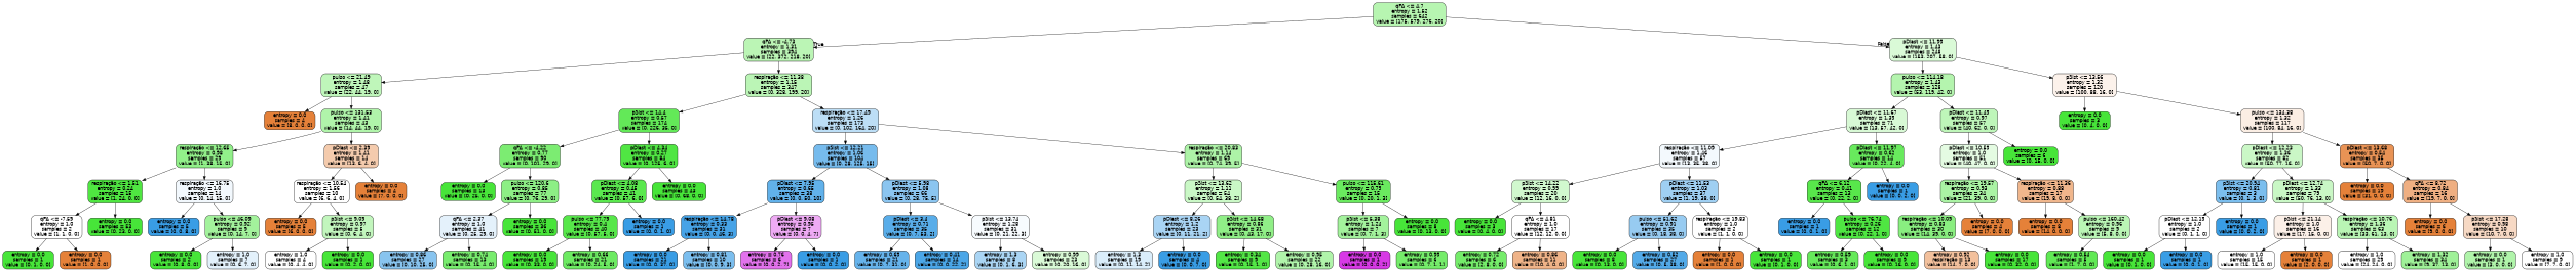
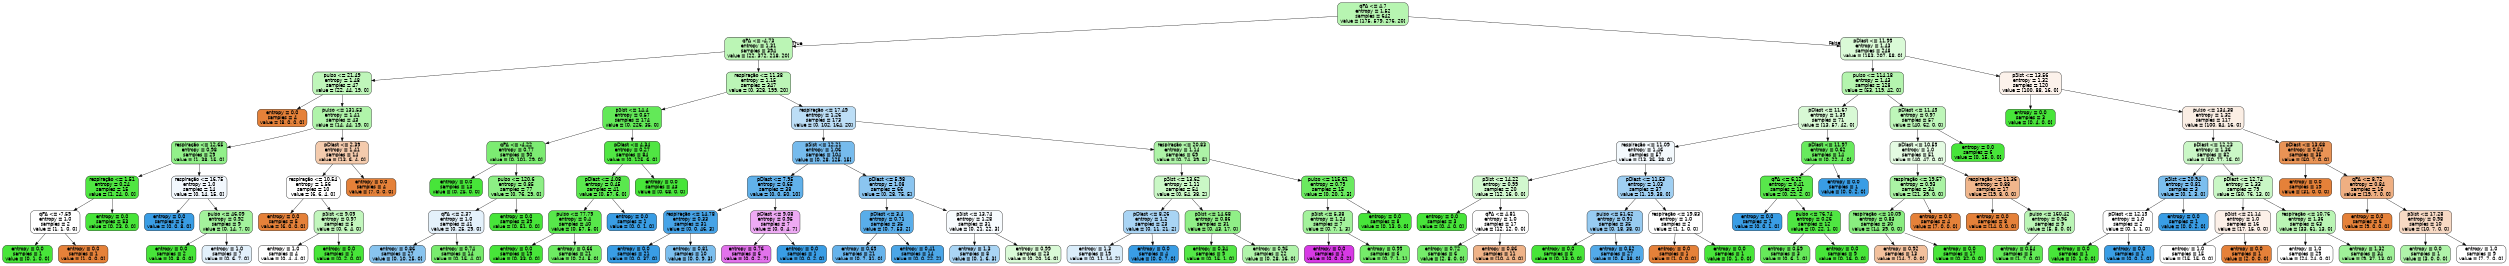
  digraph {
    node [color=black fillcolor="#47e539" fontname=helvetica shape=box style="filled, rounded"]
    edge [fontname=helvetica]
    n1 [fillcolor="#b7f5b1" label="qPA <= 4.7\nentropy = 1.52\nsamples = 642\nvalue = [175, 579, 276, 20]"]
    n2 [fillcolor="#bbf5b5" label="qPA <= -4.73\nentropy = 1.31\nsamples = 394\nvalue = [22, 372, 218, 20]"]
    n3 [fillcolor="#dafad7" label="pDiast <= 11.99\nentropy = 1.43\nsamples = 248\nvalue = [153, 207, 58, 0]"]
    n4 [fillcolor="#bff6ba" label="pulso <= 21.49\nentropy = 1.48\nsamples = 47\nvalue = [22, 44, 19, 0]"]
    n5 [fillcolor="#bbf5b6" label="respiração <= 11.38\nentropy = 1.15\nsamples = 347\nvalue = [0, 328, 199, 20]"]
    n6 [fillcolor="#b4f4ae" label="pulso <= 114.18\nentropy = 1.43\nsamples = 128\nvalue = [53, 119, 42, 0]"]
    n7 [fillcolor="#fcf2eb" label="pSist <= 13.56\nentropy = 1.32\nsamples = 120\nvalue = [100, 88, 16, 0]"]
    n8 [fillcolor="#e58139" label="entropy = 0.0\nsamples = 4\nvalue = [8, 0, 0, 0]"]
    n9 [fillcolor="#b0f4aa" label="pulso <= 131.53\nentropy = 1.41\nsamples = 43\nvalue = [14, 44, 19, 0]"]
    n10 [fillcolor="#63e958" label="pSist <= 14.4\nentropy = 0.57\nsamples = 174\nvalue = [0, 226, 35, 0]"]
    n11 [fillcolor="#bcdef6" label="respiração <= 17.49\nentropy = 1.26\nsamples = 173\nvalue = [0, 102, 164, 20]"]
    n12 [fillcolor="#92f08a" label="respiração <= 12.65\nentropy = 0.98\nsamples = 29\nvalue = [1, 38, 15, 0]"]
    n13 [fillcolor="#f4cbad" label="pDiast <= 2.39\nentropy = 1.41\nsamples = 14\nvalue = [13, 6, 4, 0]"]
    n14 [fillcolor="#4fe641" label="respiração <= 1.51\nentropy = 0.24\nsamples = 15\nvalue = [1, 24, 0, 0]"]
    n15 [fillcolor="#f2f8fd" label="respiração <= 16.75\nentropy = 1.0\nsamples = 14\nvalue = [0, 14, 15, 0]"]
    n16 [fillcolor="#ffffff" label="respiração <= 10.54\nentropy = 1.56\nsamples = 10\nvalue = [6, 6, 4, 0]"]
    n17 [fillcolor="#e58139" label="entropy = 0.0\nsamples = 4\nvalue = [7, 0, 0, 0]"]
    n18 [fillcolor="#ffffff" label="qPA <= -7.59\nentropy = 1.0\nsamples = 2\nvalue = [1, 1, 0, 0]"]
    n19 [label="entropy = 0.0\nsamples = 53\nvalue = [0, 23, 0, 0]"]
    n20 [fillcolor="#399de5" label="entropy = 0.0\nsamples = 5\nvalue = [0, 0, 8, 0]"]
    n21 [fillcolor="#a3f29c" label="pulso <= 46.09\nentropy = 0.92\nsamples = 9\nvalue = [0, 14, 7, 0]"]
    n22 [label="entropy = 0.0\nsamples = 1\nvalue = [0, 1, 0, 0]"]
    n23 [fillcolor="#e58139" label="entropy = 0.0\nsamples = 1\nvalue = [1, 0, 0, 0]"]
    n24 [label="entropy = 0.0\nsamples = 2\nvalue = [0, 8, 0, 0]"]
    n25 [fillcolor="#e3f1fb" label="entropy = 1.0\nsamples = 7\nvalue = [0, 6, 7, 0]"]
    n26 [fillcolor="#e58139" label="entropy = 0.0\nsamples = 5\nvalue = [6, 0, 0, 0]"]
    n27 [fillcolor="#c2f6bd" label="pSist <= 9.09\nentropy = 0.97\nsamples = 5\nvalue = [0, 6, 4, 0]"]
    n28 [fillcolor="#ffffff" label="entropy = 1.0\nsamples = 4\nvalue = [0, 4, 4, 0]"]
    n29 [label="entropy = 0.0\nsamples = 1\nvalue = [0, 2, 0, 0]"]
    n30 [fillcolor="#7cec72" label="qPA <= -4.22\nentropy = 0.77\nsamples = 90\nvalue = [0, 101, 29, 0]"]
    n31 [fillcolor="#50e643" label="pDiast <= 4.34\nentropy = 0.27\nsamples = 84\nvalue = [0, 125, 6, 0]"]
    n32 [fillcolor="#76bbed" label="pSist <= 12.21\nentropy = 1.06\nsamples = 104\nvalue = [0, 28, 125, 15]"]
    n33 [fillcolor="#adf3a7" label="respiração <= 20.83\nentropy = 1.14\nsamples = 69\nvalue = [0, 74, 39, 5]"]
    n34 [label="entropy = 0.0\nsamples = 13\nvalue = [0, 25, 0, 0]"]
    n35 [fillcolor="#8def85" label="pulso <= 120.6\nentropy = 0.85\nsamples = 77\nvalue = [0, 76, 29, 0]"]
    n36 [fillcolor="#5ae84e" label="pDiast <= 4.08\nentropy = 0.45\nsamples = 41\nvalue = [0, 57, 6, 0]"]
    n37 [label="entropy = 0.0\nsamples = 43\nvalue = [0, 68, 0, 0]"]
    n38 [fillcolor="#e4f1fb" label="qPA <= 2.37\nentropy = 1.0\nsamples = 41\nvalue = [0, 25, 29, 0]"]
-   n39 [label="entropy = 0.0\nsamples = 36\nvalue = [0, 51, 0, 0]"]
+   n39 [label="entropy = 0.0\nsamples = 39\nvalue = [0, 51, 0, 0]"]
    n40 [fillcolor="#88c4ef" label="entropy = 0.86\nsamples = 27\nvalue = [0, 10, 25, 0]"]
-   n41 [fillcolor="#78ec6e" label="entropy = 0.74\nsamples = 13\nvalue = [0, 15, 4, 0]"]
+   n41 [fillcolor="#78ec6e" label="entropy = 0.74\nsamples = 14\nvalue = [0, 15, 4, 0]"]
    n42 [fillcolor="#57e74a" label="pulso <= 77.79\nentropy = 0.4\nsamples = 40\nvalue = [0, 57, 5, 0]"]
    n43 [fillcolor="#399de5" label="entropy = 0.0\nsamples = 1\nvalue = [0, 0, 1, 0]"]
    n44 [label="entropy = 0.0\nsamples = 19\nvalue = [0, 33, 0, 0]"]
    n45 [fillcolor="#6dea62" label="entropy = 0.66\nsamples = 21\nvalue = [0, 24, 5, 0]"]
    n46 [fillcolor="#61b1ea" label="pDiast <= 7.95\nentropy = 0.65\nsamples = 38\nvalue = [0, 0, 50, 10]"]
    n47 [fillcolor="#8bc5f0" label="pDiast <= 5.98\nentropy = 1.08\nsamples = 66\nvalue = [0, 28, 75, 5]"]
    n48 [fillcolor="#caf8c6" label="pSist <= 13.62\nentropy = 1.11\nsamples = 54\nvalue = [0, 54, 38, 2]"]
    n49 [fillcolor="#6aea5f" label="pulso <= 115.61\nentropy = 0.79\nsamples = 15\nvalue = [0, 20, 1, 3]"]
    n50 [fillcolor="#46a3e7" label="respiração <= 14.78\nentropy = 0.33\nsamples = 31\nvalue = [0, 0, 46, 3]"]
    n51 [fillcolor="#eeaaf4" label="pDiast <= 9.08\nentropy = 0.95\nsamples = 7\nvalue = [0, 0, 4, 7]"]
    n52 [fillcolor="#59ade9" label="pDiast <= 3.4\nentropy = 0.71\nsamples = 35\nvalue = [0, 7, 53, 2]"]
    n53 [fillcolor="#f7fbfe" label="pSist <= 13.74\nentropy = 1.28\nsamples = 31\nvalue = [0, 21, 22, 3]"]
    n54 [fillcolor="#399de5" label="entropy = 0.0\nsamples = 21\nvalue = [0, 0, 37, 0]"]
    n55 [fillcolor="#7bbeee" label="entropy = 0.81\nsamples = 10\nvalue = [0, 0, 9, 3]"]
    n56 [fillcolor="#e272ec" label="entropy = 0.76\nsamples = 6\nvalue = [0, 0, 2, 7]"]
    n57 [fillcolor="#399de5" label="entropy = 0.0\nsamples = 1\nvalue = [0, 0, 2, 0]"]
    n58 [fillcolor="#66b3eb" label="entropy = 0.69\nsamples = 21\nvalue = [0, 7, 31, 0]"]
    n59 [fillcolor="#4ba6e7" label="entropy = 0.41\nsamples = 14\nvalue = [0, 0, 22, 2]"]
    n60 [fillcolor="#aad5f4" label="entropy = 1.3\nsamples = 8\nvalue = [0, 1, 6, 3]"]
    n61 [fillcolor="#dafad7" label="entropy = 0.99\nsamples = 23\nvalue = [0, 20, 16, 0]"]
    n62 [fillcolor="#a9d4f4" label="pDiast <= 8.26\nentropy = 1.2\nsamples = 23\nvalue = [0, 11, 21, 2]"]
    n63 [fillcolor="#90ef87" label="pSist <= 14.68\nentropy = 0.86\nsamples = 31\nvalue = [0, 43, 17, 0]"]
    n64 [fillcolor="#a3f29c" label="pSist <= 5.38\nentropy = 1.24\nsamples = 7\nvalue = [0, 7, 1, 3]"]
    n65 [label="entropy = 0.0\nsamples = 8\nvalue = [0, 13, 0, 0]"]
    n66 [fillcolor="#daedfa" label="entropy = 1.3\nsamples = 19\nvalue = [0, 11, 14, 2]"]
    n67 [fillcolor="#399de5" label="entropy = 0.0\nsamples = 4\nvalue = [0, 0, 7, 0]"]
    n68 [fillcolor="#53e746" label="entropy = 0.34\nsamples = 9\nvalue = [0, 15, 1, 0]"]
    n69 [fillcolor="#b0f4aa" label="entropy = 0.95\nsamples = 22\nvalue = [0, 28, 16, 0]"]
    n70 [fillcolor="#d739e5" label="entropy = 0.0\nsamples = 1\nvalue = [0, 0, 0, 2]"]
    n71 [fillcolor="#75ec6a" label="entropy = 0.99\nsamples = 6\nvalue = [0, 7, 1, 1]"]
    n72 [fillcolor="#d8f9d5" label="pDiast <= 11.67\nentropy = 1.39\nsamples = 71\nvalue = [13, 57, 42, 0]"]
    n73 [fillcolor="#bef6b9" label="pDiast <= 11.49\nentropy = 0.97\nsamples = 57\nvalue = [40, 62, 0, 0]"]
    n74 [label="entropy = 0.0\nsamples = 3\nvalue = [0, 4, 0, 0]"]
    n75 [fillcolor="#fbeee4" label="pulso <= 134.38\nentropy = 1.32\nsamples = 117\nvalue = [100, 84, 16, 0]"]
    n76 [fillcolor="#f3f9fd" label="respiração <= 11.09\nentropy = 1.46\nsamples = 57\nvalue = [13, 35, 38, 0]"]
    n77 [fillcolor="#68ea5d" label="pDiast <= 11.97\nentropy = 0.62\nsamples = 14\nvalue = [0, 22, 4, 0]"]
    n78 [fillcolor="#e4fbe2" label="pDiast <= 10.59\nentropy = 1.0\nsamples = 51\nvalue = [40, 47, 0, 0]"]
    n79 [label="entropy = 0.0\nsamples = 6\nvalue = [0, 15, 0, 0]"]
    n80 [fillcolor="#d1f8ce" label="pSist <= 14.22\nentropy = 0.99\nsamples = 20\nvalue = [12, 16, 0, 0]"]
    n81 [fillcolor="#9fcff2" label="pDiast <= 11.53\nentropy = 1.03\nsamples = 37\nvalue = [1, 19, 38, 0]"]
    n82 [fillcolor="#58e74b" label="qPA <= 6.12\nentropy = 0.41\nsamples = 13\nvalue = [0, 22, 2, 0]"]
    n83 [fillcolor="#399de5" label="entropy = 0.0\nsamples = 1\nvalue = [0, 0, 2, 0]"]
    n84 [label="entropy = 0.0\nsamples = 3\nvalue = [0, 4, 0, 0]"]
    n85 [fillcolor="#ffffff" label="qPA <= 4.81\nentropy = 1.0\nsamples = 17\nvalue = [12, 12, 0, 0]"]
    n86 [fillcolor="#97cbf1" label="pulso <= 51.62\nentropy = 0.91\nsamples = 35\nvalue = [0, 18, 38, 0]"]
    n87 [fillcolor="#ffffff" label="respiração <= 19.83\nentropy = 1.0\nsamples = 2\nvalue = [1, 1, 0, 0]"]
    n88 [fillcolor="#75ec6a" label="entropy = 0.72\nsamples = 6\nvalue = [2, 8, 0, 0]"]
    n89 [fillcolor="#efb388" label="entropy = 0.86\nsamples = 11\nvalue = [10, 4, 0, 0]"]
    n90 [label="entropy = 0.0\nsamples = 8\nvalue = [0, 13, 0, 0]"]
    n91 [fillcolor="#53aae8" label="entropy = 0.52\nsamples = 27\nvalue = [0, 5, 38, 0]"]
    n92 [fillcolor="#e58139" label="entropy = 0.0\nsamples = 1\nvalue = [1, 0, 0, 0]"]
    n93 [label="entropy = 0.0\nsamples = 1\nvalue = [0, 1, 0, 0]"]
    n94 [fillcolor="#399de5" label="entropy = 0.0\nsamples = 1\nvalue = [0, 0, 1, 0]"]
    n95 [fillcolor="#4fe642" label="pulso <= 76.74\nentropy = 0.26\nsamples = 12\nvalue = [0, 22, 1, 0]"]
    n96 [fillcolor="#66e95a" label="entropy = 0.59\nsamples = 3\nvalue = [0, 6, 1, 0]"]
    n97 [label="entropy = 0.0\nsamples = 9\nvalue = [0, 16, 0, 0]"]
    n98 [fillcolor="#aaf3a4" label="respiração <= 19.57\nentropy = 0.93\nsamples = 34\nvalue = [21, 39, 0, 0]"]
    n99 [fillcolor="#f0b68c" label="respiração <= 11.36\nentropy = 0.88\nsamples = 17\nvalue = [19, 8, 0, 0]"]
    n100 [fillcolor="#89ee80" label="respiração <= 10.09\nentropy = 0.83\nsamples = 30\nvalue = [14, 39, 0, 0]"]
    n101 [fillcolor="#e58139" label="entropy = 0.0\nsamples = 4\nvalue = [7, 0, 0, 0]"]
    n102 [fillcolor="#e58139" label="entropy = 0.0\nsamples = 8\nvalue = [14, 0, 0, 0]"]
    n103 [fillcolor="#baf5b5" label="pulso <= 160.42\nentropy = 0.96\nsamples = 9\nvalue = [5, 8, 0, 0]"]
-   n104 [fillcolor="#f2c09c" label="entropy = 0.92\nrespiração = 13\nvalue = [14, 7, 0, 0]"]
+   n104 [fillcolor="#f2c09c" label="entropy = 0.92\nsamples = 13\nvalue = [14, 7, 0, 0]"]
    n105 [label="entropy = 0.0\nsamples = 17\nvalue = [0, 32, 0, 0]"]
    n106 [fillcolor="#61e955" label="entropy = 0.54\nsamples = 5\nvalue = [1, 7, 0, 0]"]
    n107 [fillcolor="#caf7c6" label="pDiast <= 12.23\nentropy = 1.36\nsamples = 82\nvalue = [50, 77, 16, 0]"]
    n108 [fillcolor="#e99355" label="pDiast <= 13.68\nentropy = 0.54\nsamples = 35\nvalue = [50, 7, 0, 0]"]
    n109 [fillcolor="#7bbeee" label="pSist <= 20.94\nentropy = 0.81\nsamples = 3\nvalue = [0, 1, 3, 0]"]
    n110 [fillcolor="#c9f7c5" label="pDiast <= 12.74\nentropy = 1.33\nsamples = 79\nvalue = [50, 76, 13, 0]"]
    n111 [fillcolor="#e58139" label="entropy = 0.0\nsamples = 19\nvalue = [31, 0, 0, 0]"]
    n112 [fillcolor="#efaf82" label="qPA <= 8.72\nentropy = 0.84\nsamples = 16\nvalue = [19, 7, 0, 0]"]
    n113 [fillcolor="#ffffff" label="pDiast <= 12.19\nentropy = 1.0\nsamples = 2\nvalue = [0, 1, 1, 0]"]
    n114 [fillcolor="#399de5" label="entropy = 0.0\nsamples = 1\nvalue = [0, 0, 2, 0]"]
    n115 [fillcolor="#fcf0e8" label="pSist <= 21.14\nentropy = 1.0\nsamples = 16\nvalue = [17, 15, 0, 0]"]
    n116 [fillcolor="#b9f5b4" label="respiração <= 10.76\nentropy = 1.36\nsamples = 63\nvalue = [33, 61, 13, 0]"]
    n117 [label="entropy = 0.0\nsamples = 1\nvalue = [0, 1, 0, 0]"]
    n118 [fillcolor="#399de5" label="entropy = 0.0\nsamples = 1\nvalue = [0, 0, 1, 0]"]
    n119 [fillcolor="#ffffff" label="entropy = 1.0\nsamples = 15\nvalue = [15, 15, 0, 0]"]
    n120 [fillcolor="#e58139" label="entropy = 0.0\nsamples = 1\nvalue = [2, 0, 0, 0]"]
    n121 [fillcolor="#ffffff" label="entropy = 1.0\nsamples = 29\nvalue = [24, 24, 0, 0]"]
    n122 [fillcolor="#9ff198" label="entropy = 1.32\nsamples = 34\nvalue = [9, 37, 13, 0]"]
    n123 [fillcolor="#e58139" label="entropy = 0.0\nsamples = 6\nvalue = [9, 0, 0, 0]"]
    n124 [fillcolor="#f7d9c4" label="pSist <= 17.28\nentropy = 0.98\nsamples = 10\nvalue = [10, 7, 0, 0]"]
    n125 [fillcolor="#b0f4aa" label="entropy = 0.0\nsamples = 1\nvalue = [3, 0, 0, 0]"]
    n126 [fillcolor="#ffffff" label="entropy = 1.0\nsamples = 9\nvalue = [7, 7, 0, 0]"]
    n1 -> n2 [headlabel=True labelangle=45 labeldistance=2.5]
    n1 -> n3 [headlabel=False labelangle=-45 labeldistance=2.5]
    n2 -> n4
    n2 -> n5
    n3 -> n6
    n3 -> n7
    n4 -> n8
    n4 -> n9
    n5 -> n10
    n5 -> n11
    n6 -> n72
    n6 -> n73
    n7 -> n74
    n7 -> n75
    n9 -> n12
    n9 -> n13
    n10 -> n30
    n10 -> n31
    n11 -> n32
    n11 -> n33
    n12 -> n14
    n12 -> n15
    n13 -> n16
    n13 -> n17
    n14 -> n18
    n14 -> n19
    n15 -> n20
    n15 -> n21
    n16 -> n26
    n16 -> n27
    n18 -> n22
    n18 -> n23
    n21 -> n24
    n21 -> n25
    n27 -> n28
    n27 -> n29
    n30 -> n34
    n30 -> n35
    n31 -> n36
    n31 -> n37
    n32 -> n46
    n32 -> n47
    n33 -> n48
    n33 -> n49
    n35 -> n38
    n35 -> n39
    n36 -> n42
    n36 -> n43
    n38 -> n40
    n38 -> n41
    n42 -> n44
    n42 -> n45
    n46 -> n50
    n46 -> n51
    n47 -> n52
    n47 -> n53
    n48 -> n62
    n48 -> n63
    n49 -> n64
    n49 -> n65
    n50 -> n54
    n50 -> n55
    n51 -> n56
    n51 -> n57
    n52 -> n58
    n52 -> n59
    n53 -> n60
    n53 -> n61
    n62 -> n66
    n62 -> n67
    n63 -> n68
    n63 -> n69
    n64 -> n70
    n64 -> n71
    n72 -> n76
    n72 -> n77
    n73 -> n78
    n73 -> n79
    n75 -> n107
    n75 -> n108
    n76 -> n80
    n76 -> n81
    n77 -> n82
    n77 -> n83
    n78 -> n98
    n78 -> n99
    n80 -> n84
    n80 -> n85
    n81 -> n86
    n81 -> n87
    n82 -> n94
    n82 -> n95
    n85 -> n88
    n85 -> n89
    n86 -> n90
    n86 -> n91
    n87 -> n92
    n87 -> n93
    n95 -> n96
    n95 -> n97
    n98 -> n100
    n98 -> n101
    n99 -> n102
    n99 -> n103
    n100 -> n104
    n100 -> n105
    n103 -> n106
    n107 -> n109
    n107 -> n110
    n108 -> n111
    n108 -> n112
    n109 -> n113
    n109 -> n114
    n110 -> n115
    n110 -> n116
    n112 -> n123
    n112 -> n124
    n113 -> n117
    n113 -> n118
    n115 -> n119
    n115 -> n120
    n116 -> n121
    n116 -> n122
    n124 -> n125
    n124 -> n126
  }
